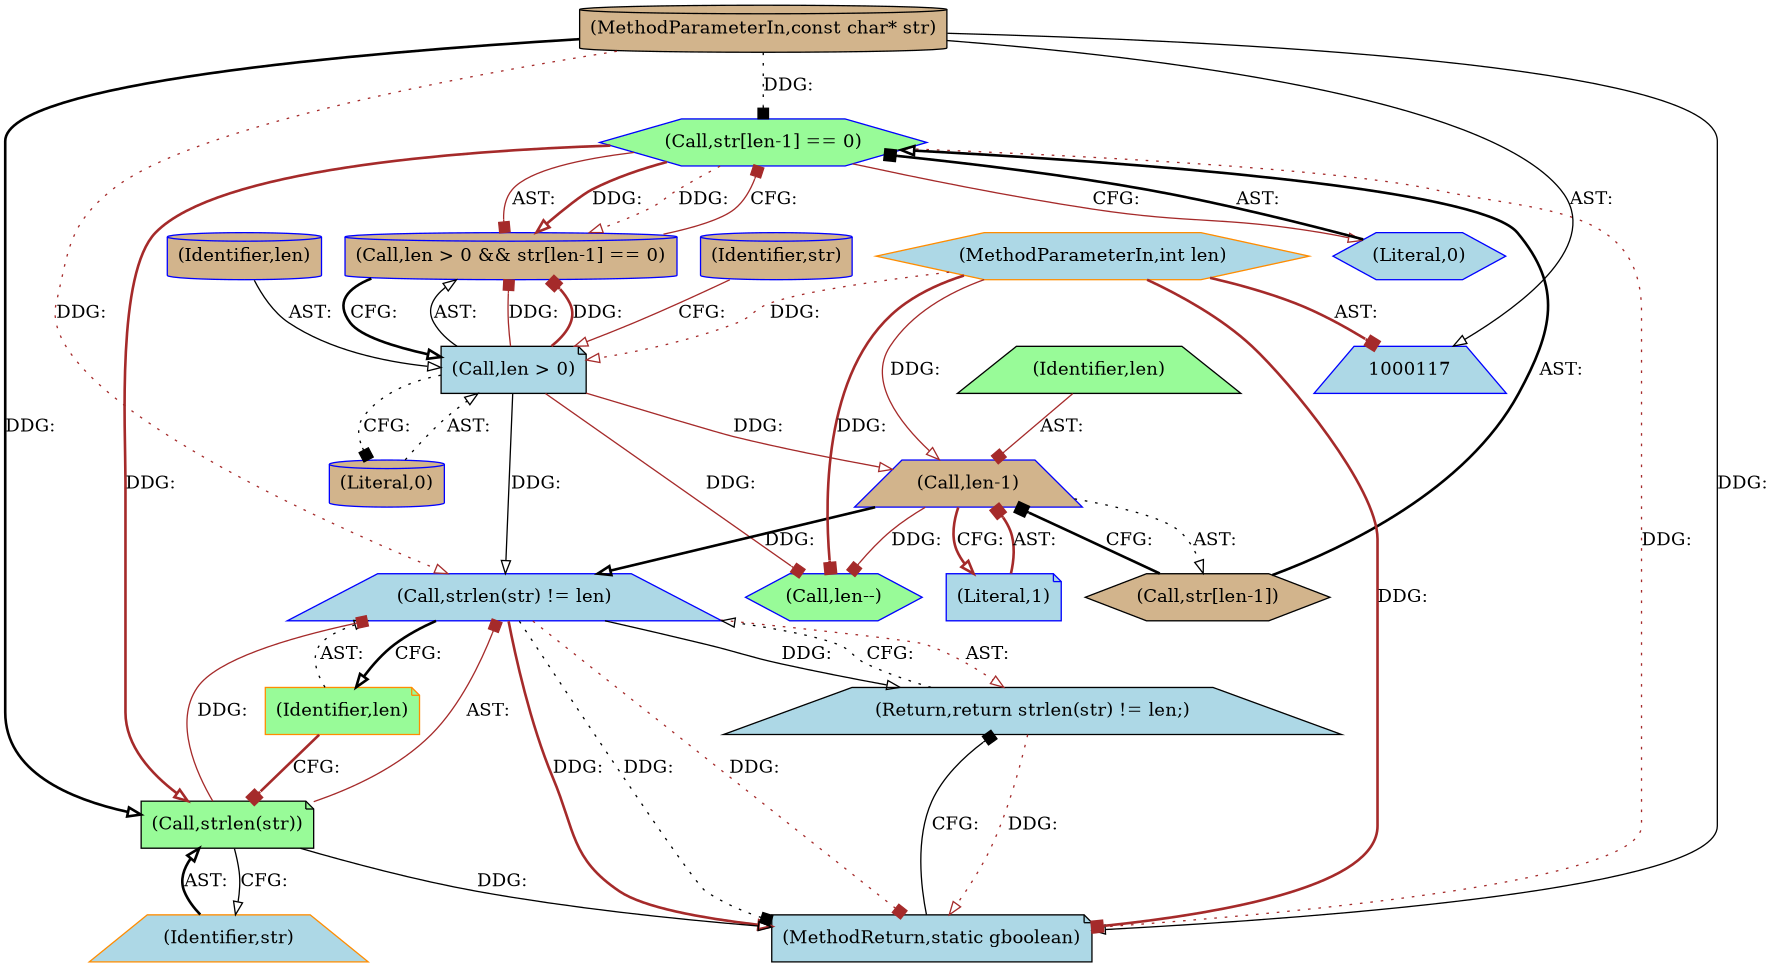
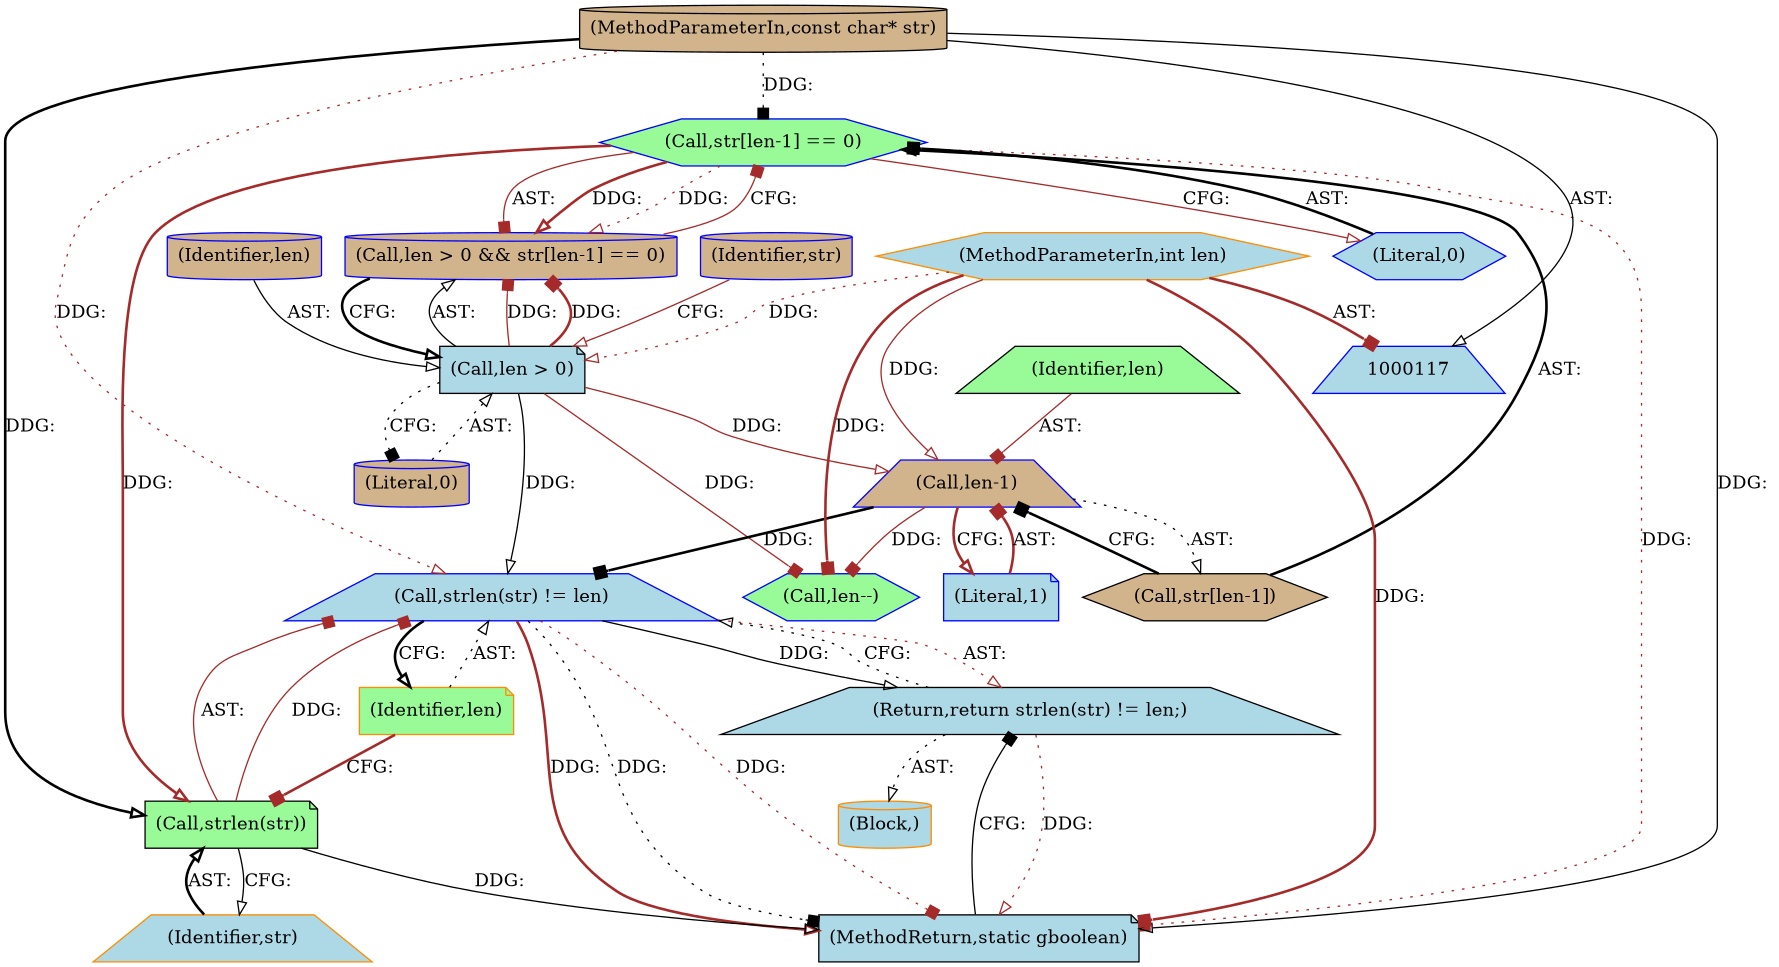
  digraph {
    node [color=blue fillcolor=lightblue shape=trapezium style=filled]
    edge [arrowhead=onormal color=brown style=solid]
    n1 [label="(Call,strlen(str) != len)"]
    n2 [color=black label="(Return,return strlen(str) != len;)"]
    n3 [color=black label="(MethodReturn,static gboolean)" shape=note]
    n4 [color=darkorange fillcolor=palegreen label="(Identifier,len)" shape=note]
+   n5 [color=darkorange label="(Block,)" shape=cylinder]
    n6 [color=black fillcolor=palegreen label="(Call,strlen(str))" shape=note]
    n7 [color=darkorange label="(Identifier,str)"]
    n8 [fillcolor=palegreen label="(Call,str[len-1] == 0)" shape=hexagon]
    n9 [label="(Literal,0)" shape=hexagon]
    n10 [fillcolor=tan label="(Call,len > 0 && str[len-1] == 0)" shape=cylinder]
    n11 [color=black label="(Call,len > 0)" shape=note]
    n12 [color=black fillcolor=tan label="(MethodParameterIn,const char* str)" shape=cylinder]
    1000117
    n14 [fillcolor=tan label="(Call,len-1)"]
    n15 [label="(Literal,1)" shape=note]
    n16 [color=black fillcolor=tan label="(Call,str[len-1])" shape=hexagon]
    n17 [fillcolor=palegreen label="(Call,len--)" shape=hexagon]
    n18 [fillcolor=tan label="(Literal,0)" shape=cylinder]
    n19 [color=darkorange label="(MethodParameterIn,int len)" shape=hexagon]
    n20 [color=black fillcolor=palegreen label="(Identifier,len)"]
    n21 [fillcolor=tan label="(Identifier,len)" shape=cylinder]
    n22 [fillcolor=tan label="(Identifier,str)" shape=cylinder]
    n1 -> n2 [label="AST: " style=dotted]
    n1 -> n2 [color=black label="DDG: "]
    n1 -> n3 [label="DDG: " style=bold]
    n1 -> n3 [arrowhead=box color=black label="DDG: " style=dotted]
    n1 -> n3 [arrowhead=box label="DDG: " style=dotted]
    n1 -> n4 [color=black label="CFG: " style=bold]
    n2 -> n1 [color=black label="CFG: " style=dotted]
    n2 -> n3 [label="DDG: " style=dotted]
+   n2 -> n5 [color=black label="AST: " style=dotted]
    n3 -> n2 [arrowhead=box color=black label="CFG: "]
    n4 -> n1 [color=black label="AST: " style=dotted]
    n4 -> n6 [arrowhead=box label="CFG: " style=bold]
    n6 -> n1 [arrowhead=box label="AST: "]
    n6 -> n1 [arrowhead=box label="DDG: "]
    n6 -> n3 [color=black label="DDG: "]
    n6 -> n7 [color=black label="CFG: "]
    n7 -> n6 [color=black label="AST: " style=bold]
    n8 -> n3 [arrowhead=box label="DDG: " style=dotted]
    n8 -> n6 [label="DDG: " style=bold]
    n8 -> n9 [label="CFG: "]
    n8 -> n10 [arrowhead=box label="AST: "]
    n8 -> n10 [label="DDG: " style=bold]
    n8 -> n10 [label="DDG: " style=dotted]
    n9 -> n8 [arrowhead=box color=black label="AST: " style=bold]
    n10 -> n8 [arrowhead=box label="CFG: "]
    n10 -> n11 [color=black label="CFG: " style=bold]
    n11 -> n1 [color=black label="DDG: "]
    n11 -> n10 [color=black label="AST: "]
    n11 -> n10 [arrowhead=box label="DDG: " style=bold]
    n11 -> n10 [arrowhead=box label="DDG: "]
    n11 -> n14 [label="DDG: "]
    n11 -> n17 [arrowhead=box label="DDG: "]
    n11 -> n18 [arrowhead=box color=black label="CFG: " style=dotted]
    n12 -> n1 [label="DDG: " style=dotted]
    n12 -> n3 [color=black label="DDG: "]
    n12 -> n6 [color=black label="DDG: " style=bold]
    n12 -> n8 [arrowhead=box color=black label="DDG: " style=dotted]
    n12 -> 1000117 [color=black label="AST: "]
-   n14 -> n1 [color=black label="DDG: " style=bold]
+   n14 -> n1 [arrowhead=box color=black label="DDG: " style=bold]
    n14 -> n15 [label="CFG: " style=bold]
    n14 -> n16 [color=black label="AST: " style=dotted]
    n14 -> n17 [arrowhead=box label="DDG: "]
    n15 -> n14 [arrowhead=box label="AST: " style=bold]
    n16 -> n8 [color=black label="AST: " style=bold]
    n16 -> n14 [arrowhead=box color=black label="CFG: " style=bold]
    n18 -> n11 [color=black label="AST: " style=dotted]
    n19 -> n3 [arrowhead=box label="DDG: " style=bold]
    n19 -> n11 [label="DDG: " style=dotted]
    n19 -> 1000117 [arrowhead=box label="AST: " style=bold]
    n19 -> n14 [label="DDG: "]
    n19 -> n17 [arrowhead=box label="DDG: " style=bold]
    n20 -> n14 [arrowhead=box label="AST: "]
    n21 -> n11 [color=black label="AST: "]
    n22 -> n11 [label="CFG: "]
  }
